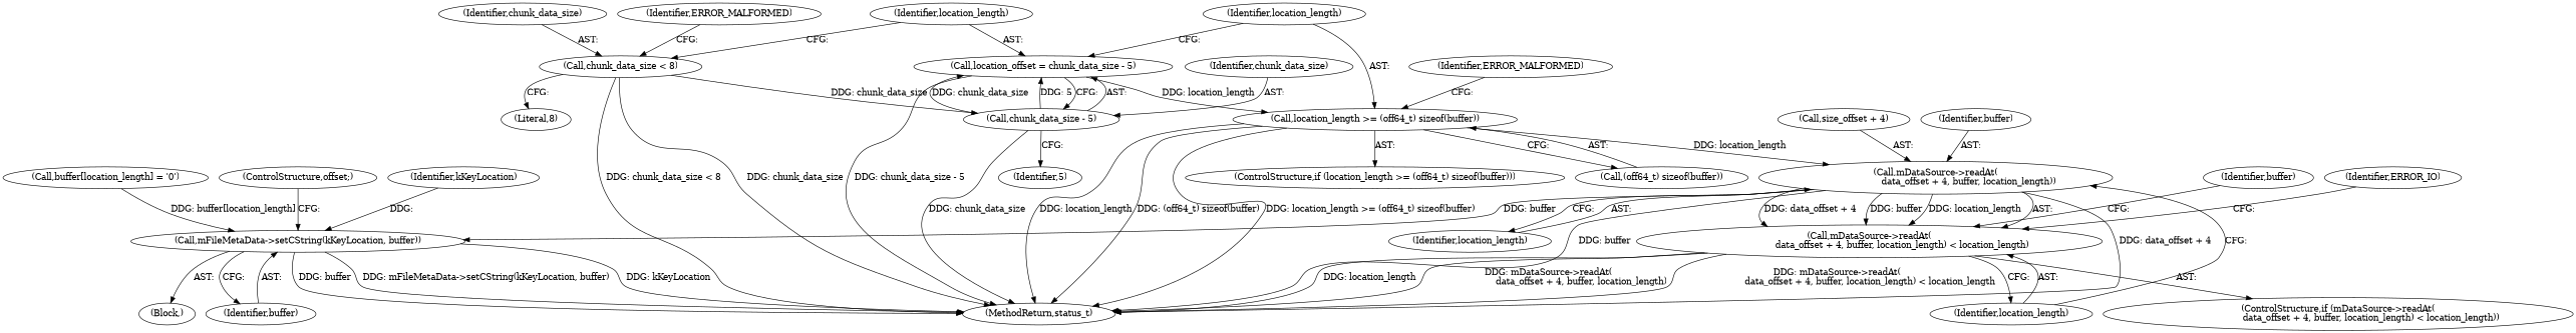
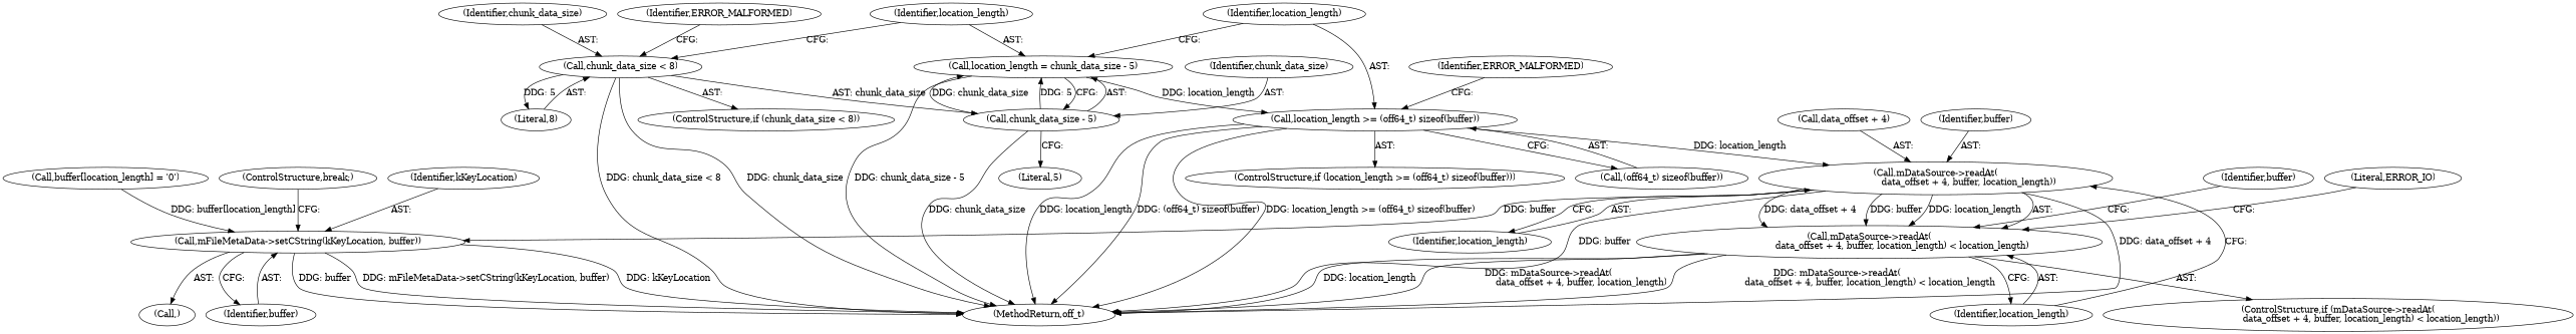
  digraph {
    n1 [label="(Call,mDataSource->readAt(\n                        data_offset + 4, buffer, location_length))"]
    n2 [label="(Call,mDataSource->readAt(\n                        data_offset + 4, buffer, location_length) < location_length)"]
    n3 [label="(Call,mFileMetaData->setCString(kKeyLocation, buffer))"]
    n4 [label="(Identifier,location_length)"]
-   n5 [label="(MethodReturn,status_t)"]
+   n5 [label="(MethodReturn,off_t)"]
    n6 [label="(ControlStructure,if (mDataSource->readAt(\n                        data_offset + 4, buffer, location_length) < location_length))"]
    n7 [label="(Identifier,location_length)"]
-   n8 [label="(Block,)"]
+   n8 [label="(Call,)"]
    n9 [label="(Identifier,buffer)"]
    n10 [label="(Call,location_length >= (off64_t) sizeof(buffer))"]
    n11 [label="(ControlStructure,if (location_length >= (off64_t) sizeof(buffer)))"]
    n12 [label="(Call,(off64_t) sizeof(buffer))"]
-   n13 [label="(Call,location_offset = chunk_data_size - 5)"]
+   n13 [label="(Call,location_length = chunk_data_size - 5)"]
    n14 [label="(Call,chunk_data_size - 5)"]
-   n15 [label="(Identifier,5)"]
+   n15 [label="(Literal,5)"]
    n16 [label="(Call,chunk_data_size < 8)"]
+   n17 [label="(ControlStructure,if (chunk_data_size < 8))"]
    n18 [label="(Literal,8)"]
    n19 [label="(Identifier,buffer)"]
    n20 [label="(Call,buffer[location_length] = '\0')"]
    n21 [label="(Identifier,location_length)"]
    n22 [label="(Identifier,chunk_data_size)"]
    n23 [label="(Identifier,ERROR_MALFORMED)"]
-   n24 [label="(Call,size_offset + 4)"]
-   n25 [label="(ControlStructure,offset;)"]
+   n24 [label="(Call,data_offset + 4)"]
+   n25 [label="(ControlStructure,break;)"]
    n26 [label="(Identifier,kKeyLocation)"]
    n27 [label="(Identifier,buffer)"]
-   n28 [label="(Identifier,ERROR_IO)"]
+   n28 [label="(Literal,ERROR_IO)"]
    n29 [label="(Identifier,ERROR_MALFORMED)"]
    n30 [label="(Identifier,location_length)"]
    n31 [label="(Identifier,chunk_data_size)"]
    n1 -> n2 [label="AST: "]
    n1 -> n2 [label="DDG: data_offset + 4"]
    n1 -> n2 [label="DDG: buffer"]
    n1 -> n2 [label="DDG: location_length"]
    n1 -> n3 [label="DDG: buffer"]
    n1 -> n4 [label="CFG: "]
    n1 -> n5 [label="DDG: buffer"]
    n1 -> n5 [label="DDG: data_offset + 4"]
    n2 -> n5 [label="DDG: location_length"]
    n2 -> n5 [label="DDG: mDataSource->readAt(\n                        data_offset + 4, buffer, location_length)"]
    n2 -> n5 [label="DDG: mDataSource->readAt(\n                        data_offset + 4, buffer, location_length) < location_length"]
    n2 -> n6 [label="AST: "]
    n2 -> n7 [label="CFG: "]
    n3 -> n5 [label="DDG: kKeyLocation"]
    n3 -> n5 [label="DDG: buffer"]
    n3 -> n5 [label="DDG: mFileMetaData->setCString(kKeyLocation, buffer)"]
    n3 -> n8 [label="AST: "]
    n3 -> n9 [label="CFG: "]
    n4 -> n1 [label="AST: "]
    n7 -> n1 [label="CFG: "]
    n7 -> n2 [label="AST: "]
    n9 -> n3 [label="AST: "]
    n10 -> n1 [label="DDG: location_length"]
    n10 -> n5 [label="DDG: location_length"]
    n10 -> n5 [label="DDG: (off64_t) sizeof(buffer)"]
    n10 -> n5 [label="DDG: location_length >= (off64_t) sizeof(buffer)"]
    n10 -> n11 [label="AST: "]
    n10 -> n12 [label="CFG: "]
    n12 -> n10 [label="AST: "]
    n13 -> n5 [label="DDG: chunk_data_size - 5"]
    n13 -> n10 [label="DDG: location_length"]
    n13 -> n14 [label="CFG: "]
    n14 -> n5 [label="DDG: chunk_data_size"]
    n14 -> n13 [label="AST: "]
    n14 -> n13 [label="DDG: chunk_data_size"]
    n14 -> n13 [label="DDG: 5"]
    n14 -> n15 [label="CFG: "]
    n16 -> n5 [label="DDG: chunk_data_size < 8"]
    n16 -> n5 [label="DDG: chunk_data_size"]
-   n16 -> n14 [label="DDG: chunk_data_size"]
-   n16 -> n18 [label="CFG: "]
+   n16 -> n14 [label="AST: chunk_data_size"]
+   n16 -> n17 [label="AST: "]
+   n16 -> n18 [label="DDG: 5"]
+   n18 -> n16 [label="AST: "]
    n19 -> n2 [label="CFG: "]
    n20 -> n3 [label="DDG: buffer[location_length]"]
    n21 -> n10 [label="AST: "]
    n21 -> n13 [label="CFG: "]
    n22 -> n16 [label="AST: "]
    n23 -> n10 [label="CFG: "]
    n24 -> n1 [label="AST: "]
    n25 -> n3 [label="CFG: "]
-   n26 -> n3 [label="DDG: "]
+   n26 -> n3 [label="AST: "]
    n27 -> n1 [label="AST: "]
    n28 -> n2 [label="CFG: "]
    n29 -> n16 [label="CFG: "]
    n30 -> n13 [label="AST: "]
    n30 -> n16 [label="CFG: "]
    n31 -> n14 [label="AST: "]
  }
